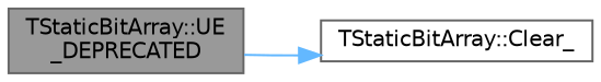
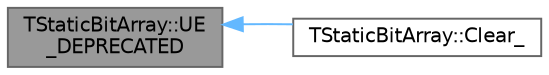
  digraph {
    rankdir=LR
    node [fontname=Helvetica fontsize=10 shape=box style=filled]
    n1 [color=gray40 fillcolor=grey60 fontcolor=black height=0.2 label="TStaticBitArray::UE\l_DEPRECATED" width=0.4]
    n2 [color=grey40 fillcolor=white height=0.2 label="TStaticBitArray::Clear_" width=0.4]
-   n1 -> n2 [color=steelblue1 fontname=Helvetica fontsize=10 labelfontname=Helvetica labelfontsize=10 style=solid]
+   n2 -> n1 [color=steelblue1 fontname=Helvetica fontsize=10 labelfontname=Helvetica labelfontsize=10 style=solid]
  }
